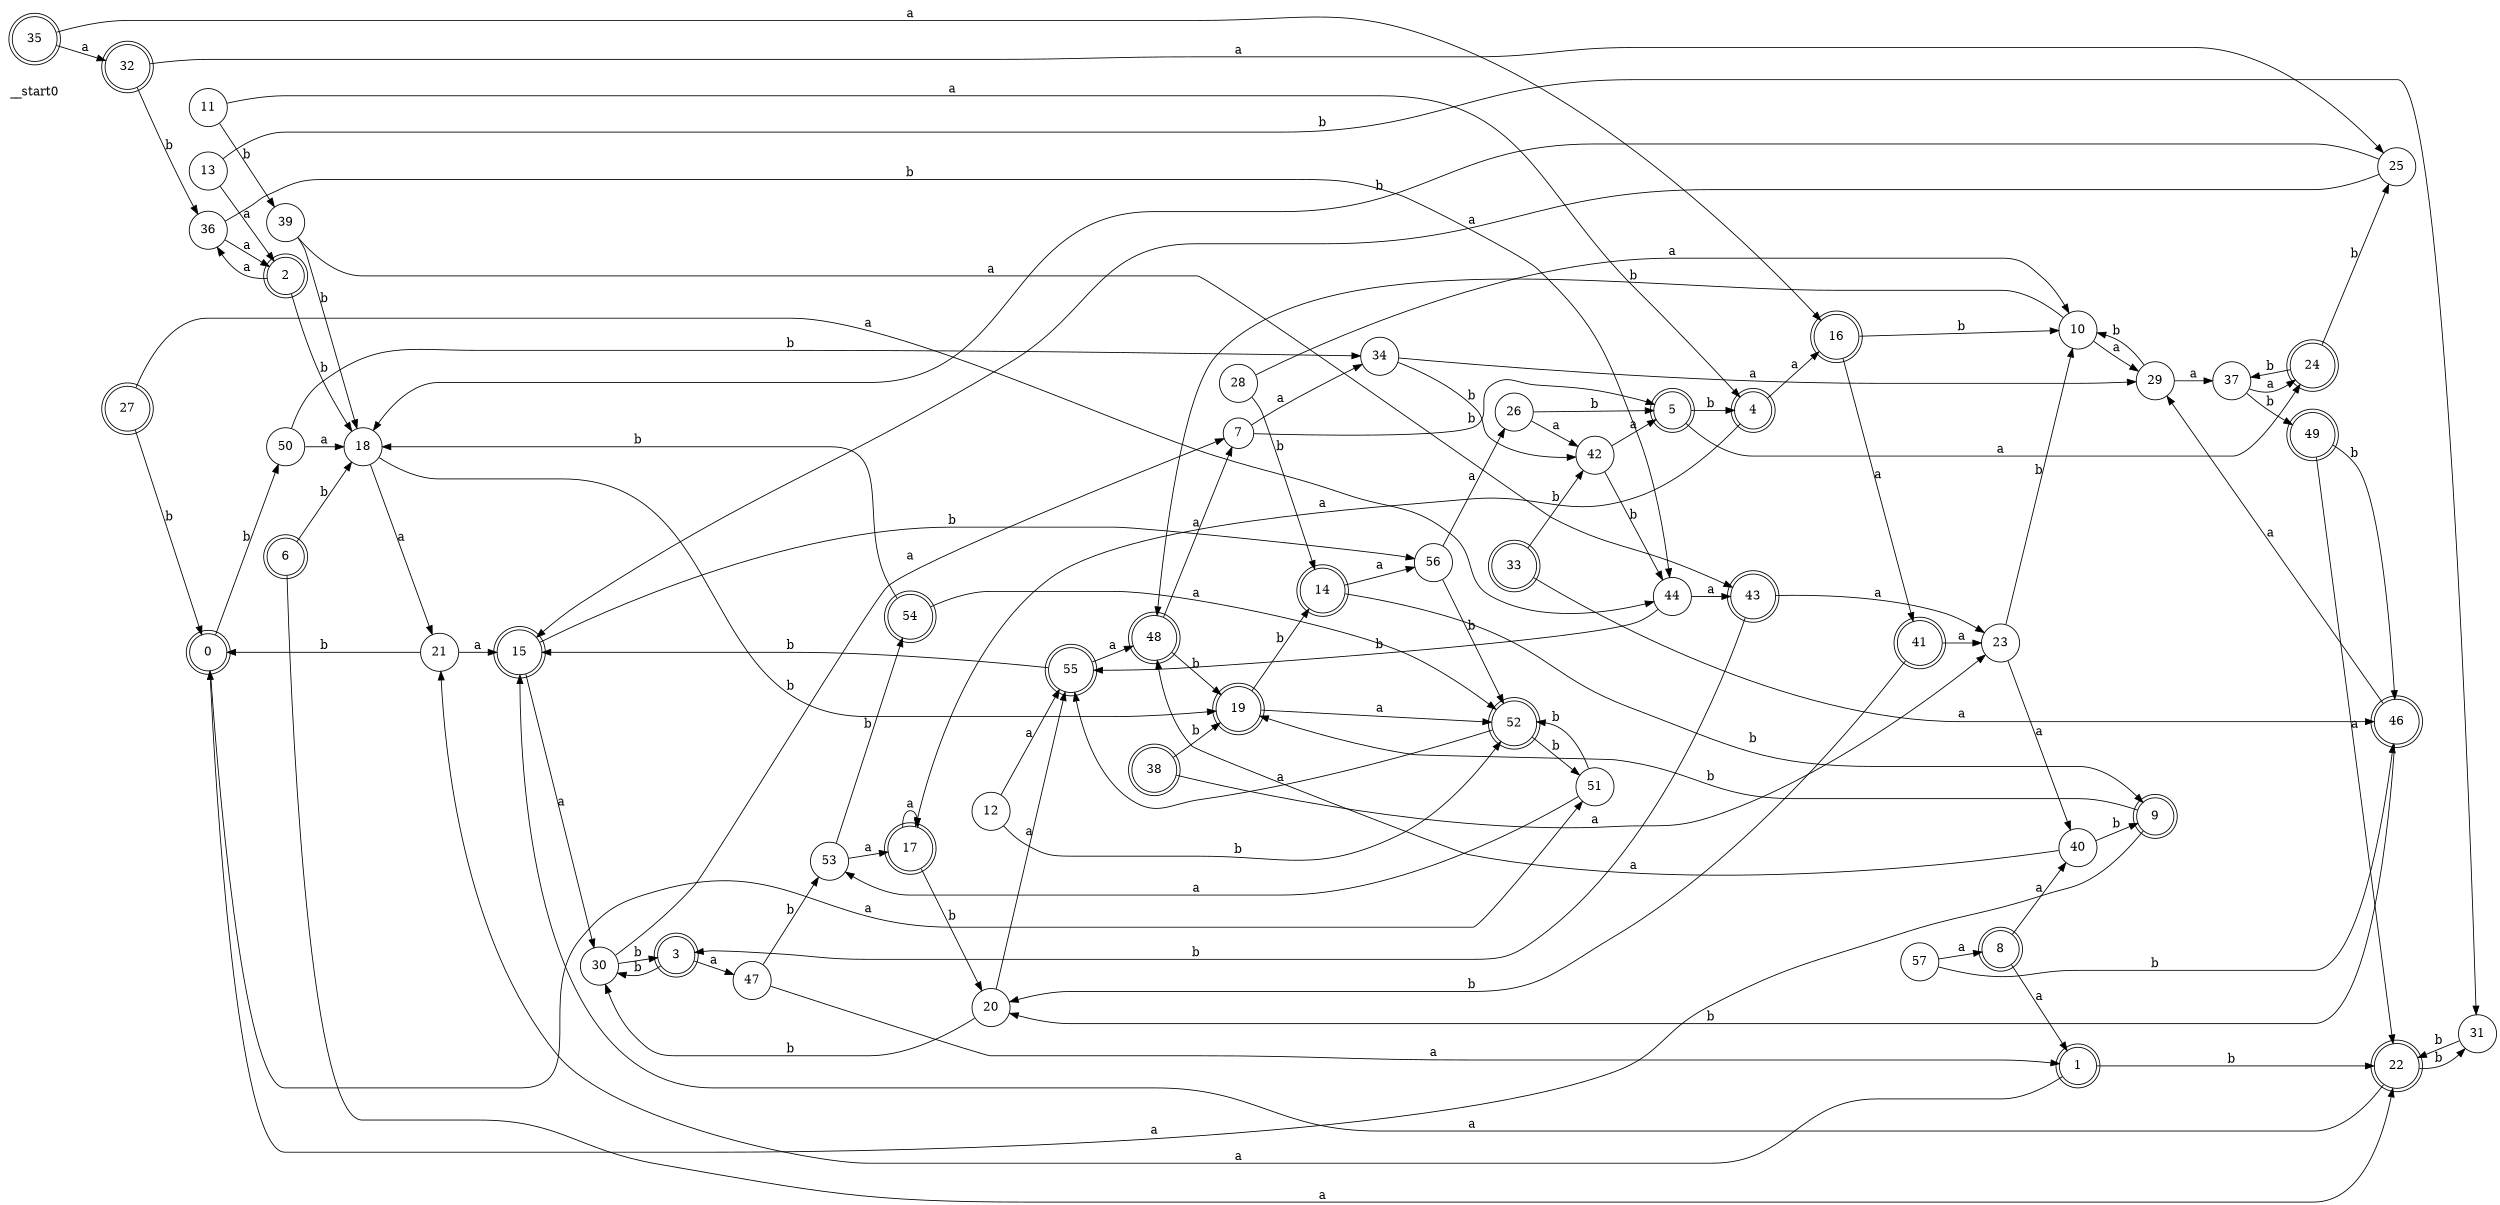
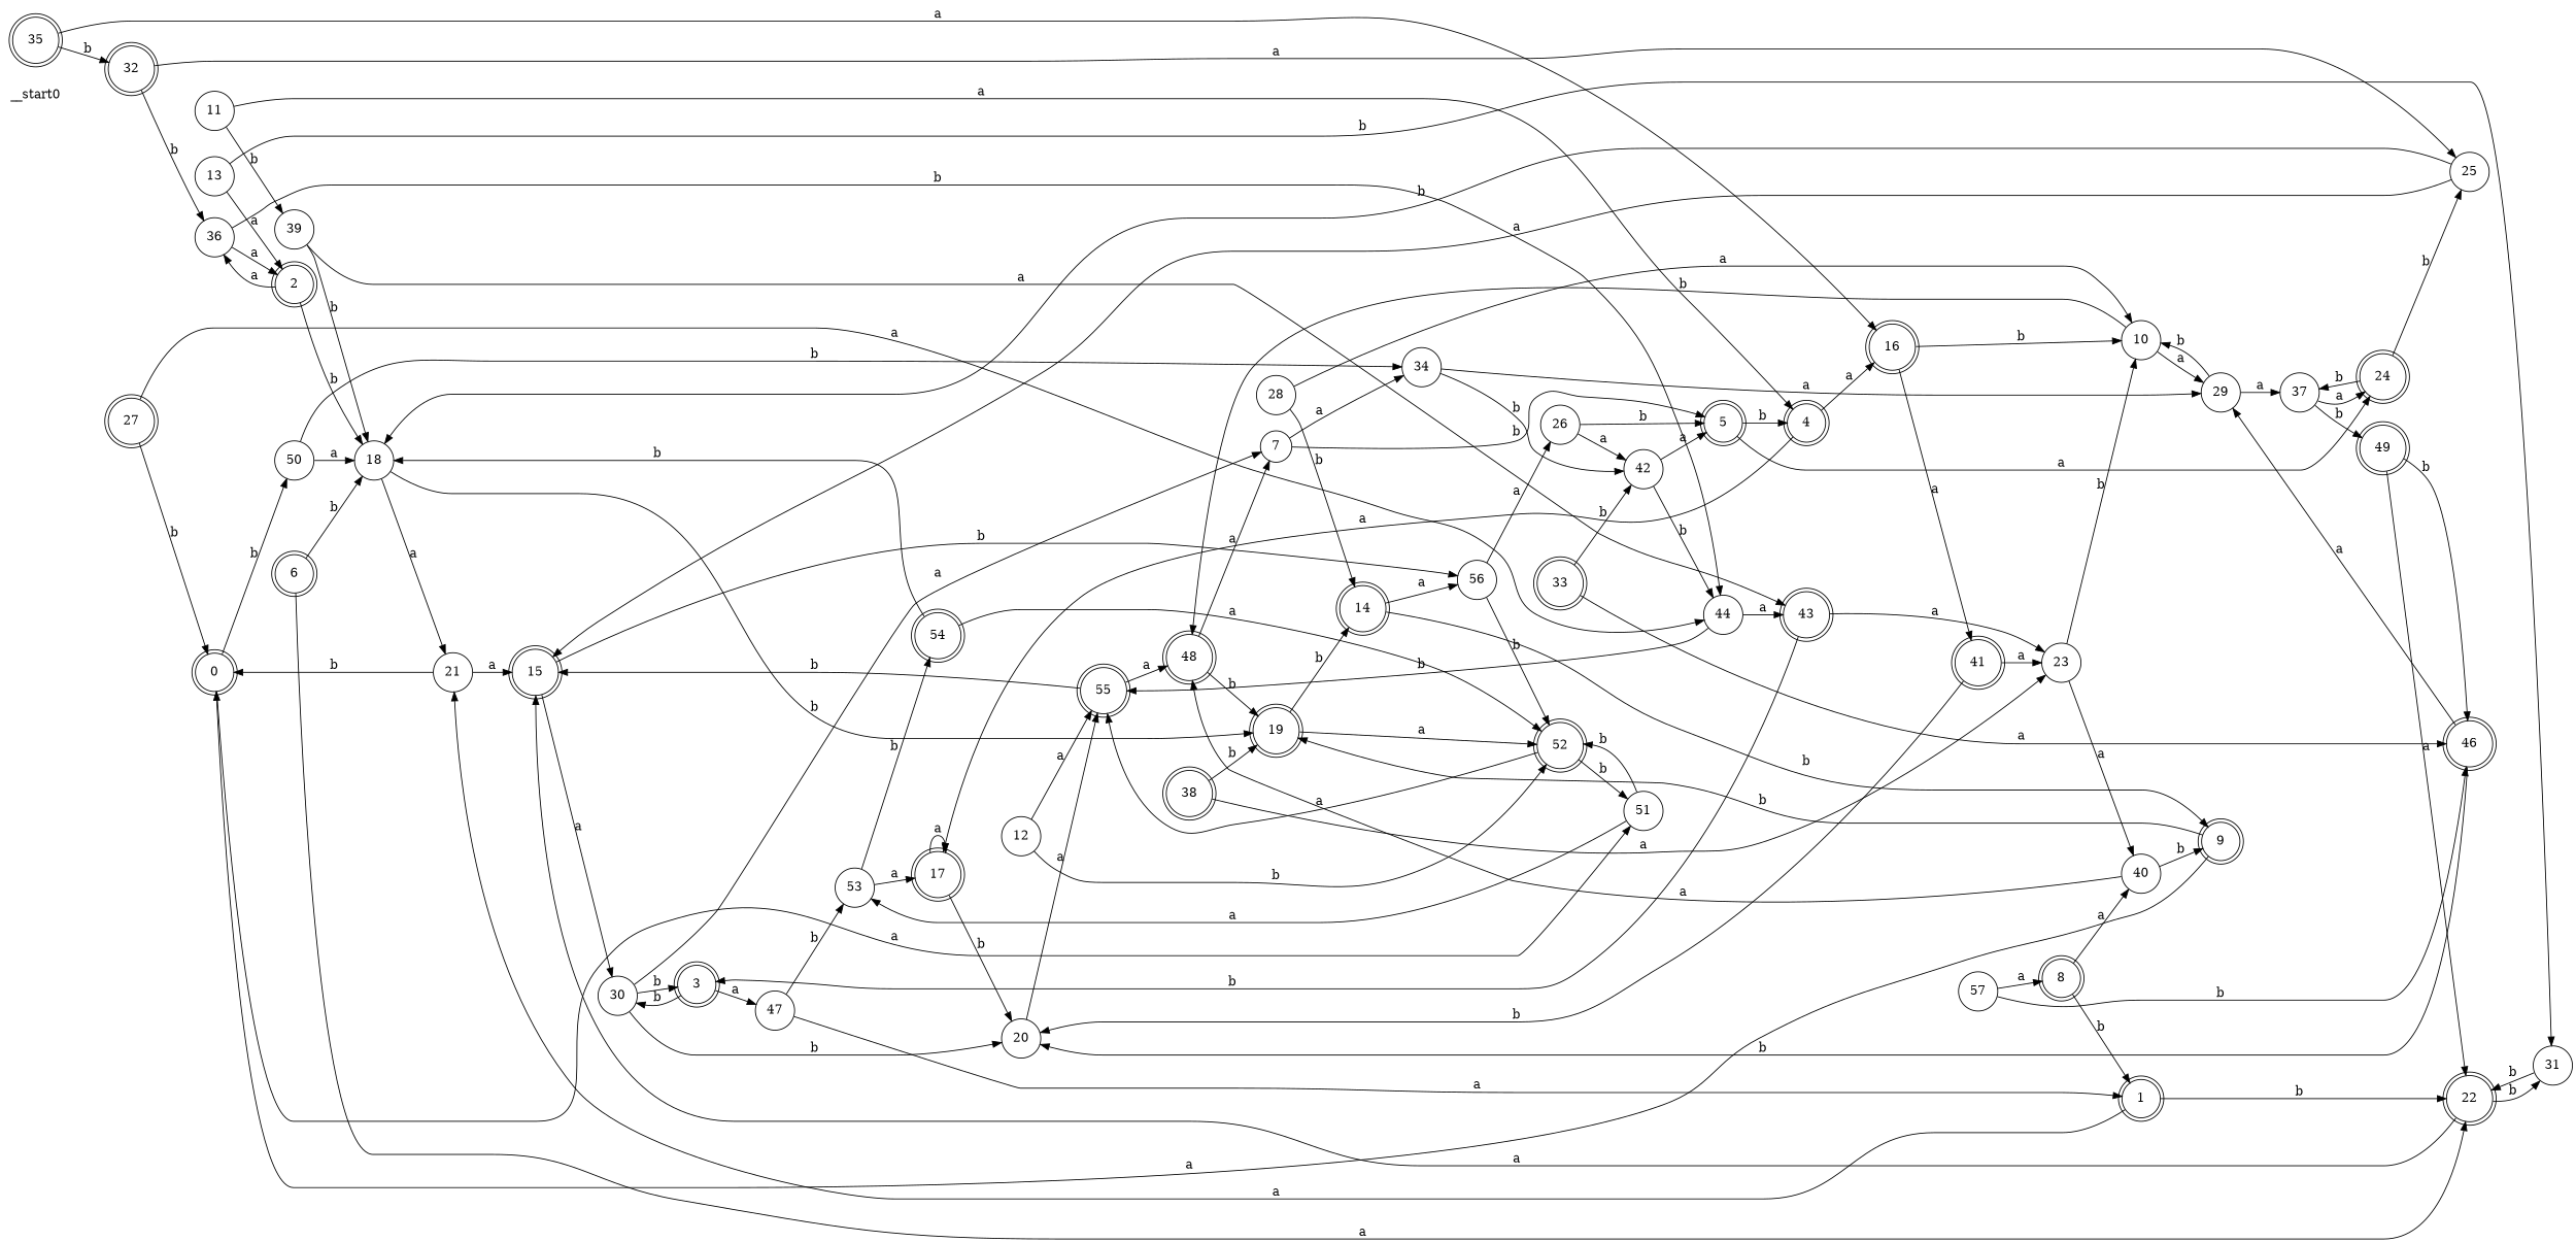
  digraph {
    rankdir=LR
    node [shape=doublecircle color=black fillcolor=white style="rounded,filled"]
    __start0 [shape=none color="" fillcolor="" style=""]
    n2 [label=0]
    n3 [label=50 shape=circle style=filled]
    n4 [label=51 shape=circle style=filled]
    n5 [label=18 shape=circle style=filled]
    n6 [label=34 shape=circle style=filled]
    n7 [label=52]
    n8 [label=53 shape=circle style=filled]
    n9 [label=1]
    n10 [label=21 shape=circle style=filled]
    n11 [label=22]
    n12 [label=15]
    n13 [label=31 shape=circle style=filled]
    n14 [label=2]
    n15 [label=36 shape=circle style=filled]
    n16 [label=19]
    n17 [label=44 shape=circle style=filled]
    n18 [label=3]
    n19 [label=30 shape=circle style=filled]
    n20 [label=47 shape=circle style=filled]
    n21 [label=7 shape=circle style=filled]
    n22 [label=4]
    n23 [label=16]
    n24 [label=17]
    n25 [label=10 shape=circle style=filled]
    n26 [label=41]
    n27 [label=20 shape=circle style=filled]
    n28 [label=5]
    n29 [label=24]
    n30 [label=25 shape=circle style=filled]
    n31 [label=37 shape=circle style=filled]
    n32 [label=6]
    n33 [label=29 shape=circle style=filled]
    n34 [label=42 shape=circle style=filled]
    n35 [label=8]
    n36 [label=40 shape=circle style=filled]
    n37 [label=9]
    n38 [label=48]
    n39 [label=14]
    n40 [label=11 shape=circle style=filled]
    n41 [label=39 shape=circle style=filled]
    n42 [label=43]
    n43 [label=12 shape=circle style=filled]
    n44 [label=55]
    n45 [label=13 shape=circle style=filled]
    n46 [label=56 shape=circle style=filled]
    n47 [label=26 shape=circle style=filled]
    n48 [label=23 shape=circle style=filled]
    n49 [label=49]
    n50 [label=27]
    n51 [label=28 shape=circle style=filled]
    n52 [label=32]
    n53 [label=33]
    n54 [label=46]
    n55 [label=35]
    n56 [label=38]
    n57 [label=54]
    n58 [label=57 shape=circle style=filled]
    n2 -> n3 [label=b]
    n2 -> n4 [label=a]
    n3 -> n5 [label=a]
    n3 -> n6 [label=b]
    n4 -> n7 [label=b]
    n4 -> n8 [label=a]
    n5 -> n10 [label=a]
    n5 -> n16 [label=b]
    n6 -> n33 [label=a]
    n6 -> n34 [label=b]
    n7 -> n4 [label=b]
    n7 -> n44 [label=a]
    n8 -> n24 [label=a]
    n8 -> n57 [label=b]
    n9 -> n10 [label=a]
    n9 -> n11 [label=b]
    n10 -> n2 [label=b]
    n10 -> n12 [label=a]
    n11 -> n12 [label=a]
    n11 -> n13 [label=b]
    n12 -> n19 [label=a]
    n12 -> n46 [label=b]
    n13 -> n11 [label=b]
    n14 -> n5 [label=b]
    n14 -> n15 [label=a]
    n15 -> n14 [label=a]
    n15 -> n17 [label=b]
    n16 -> n7 [label=a]
    n16 -> n39 [label=b]
    n17 -> n42 [label=a]
    n17 -> n44 [label=b]
    n18 -> n19 [label=b]
    n18 -> n20 [label=a]
    n19 -> n18 [label=b]
    n19 -> n21 [label=a]
    n20 -> n8 [label=b]
    n20 -> n9 [label=a]
    n21 -> n6 [label=a]
    n21 -> n28 [label=b]
    n22 -> n23 [label=a]
    n22 -> n24 [label=a]
    n23 -> n25 [label=b]
    n23 -> n26 [label=a]
    n24 -> n24 [label=a]
    n24 -> n27 [label=b]
    n25 -> n33 [label=a]
    n25 -> n38 [label=b]
    n26 -> n27 [label=b]
    n26 -> n48 [label=a]
-   n27 -> n19 [label=b]
+   n19 -> n27 [label=b]
    n27 -> n44 [label=a]
    n28 -> n22 [label=b]
    n28 -> n29 [label=a]
    n29 -> n30 [label=b]
    n29 -> n31 [label=b]
    n30 -> n5 [label=b]
    n30 -> n12 [label=a]
    n31 -> n29 [label=a]
    n31 -> n49 [label=b]
    n32 -> n5 [label=b]
    n32 -> n11 [label=a]
    n33 -> n25 [label=b]
    n33 -> n31 [label=a]
    n34 -> n17 [label=b]
    n34 -> n28 [label=a]
-   n35 -> n9 [label=a]
+   n35 -> n9 [label=b]
    n35 -> n36 [label=a]
    n36 -> n37 [label=b]
    n36 -> n38 [label=a]
    n37 -> n2 [label=a]
    n37 -> n16 [label=b]
    n38 -> n16 [label=b]
    n38 -> n21 [label=a]
    n39 -> n37 [label=b]
    n39 -> n46 [label=a]
    n40 -> n22 [label=a]
    n40 -> n41 [label=b]
    n41 -> n5 [label=b]
    n41 -> n42 [label=a]
    n42 -> n18 [label=b]
    n42 -> n48 [label=a]
    n43 -> n7 [label=b]
    n43 -> n44 [label=a]
    n44 -> n12 [label=b]
    n44 -> n38 [label=a]
    n45 -> n13 [label=b]
    n45 -> n14 [label=a]
    n46 -> n7 [label=b]
    n46 -> n47 [label=a]
    n47 -> n28 [label=b]
    n47 -> n34 [label=a]
    n48 -> n25 [label=b]
    n48 -> n36 [label=a]
    n49 -> n11 [label=a]
    n49 -> n54 [label=b]
    n50 -> n2 [label=b]
    n50 -> n17 [label=a]
    n51 -> n25 [label=a]
    n51 -> n39 [label=b]
    n52 -> n15 [label=b]
    n52 -> n30 [label=a]
    n53 -> n34 [label=b]
    n53 -> n54 [label=a]
    n54 -> n27 [label=b]
    n54 -> n33 [label=a]
    n55 -> n23 [label=a]
-   n55 -> n52 [label=a]
+   n55 -> n52 [label=b]
    n56 -> n16 [label=b]
    n56 -> n48 [label=a]
    n57 -> n5 [label=b]
    n57 -> n7 [label=a]
    n58 -> n35 [label=a]
    n58 -> n54 [label=b]
  }
